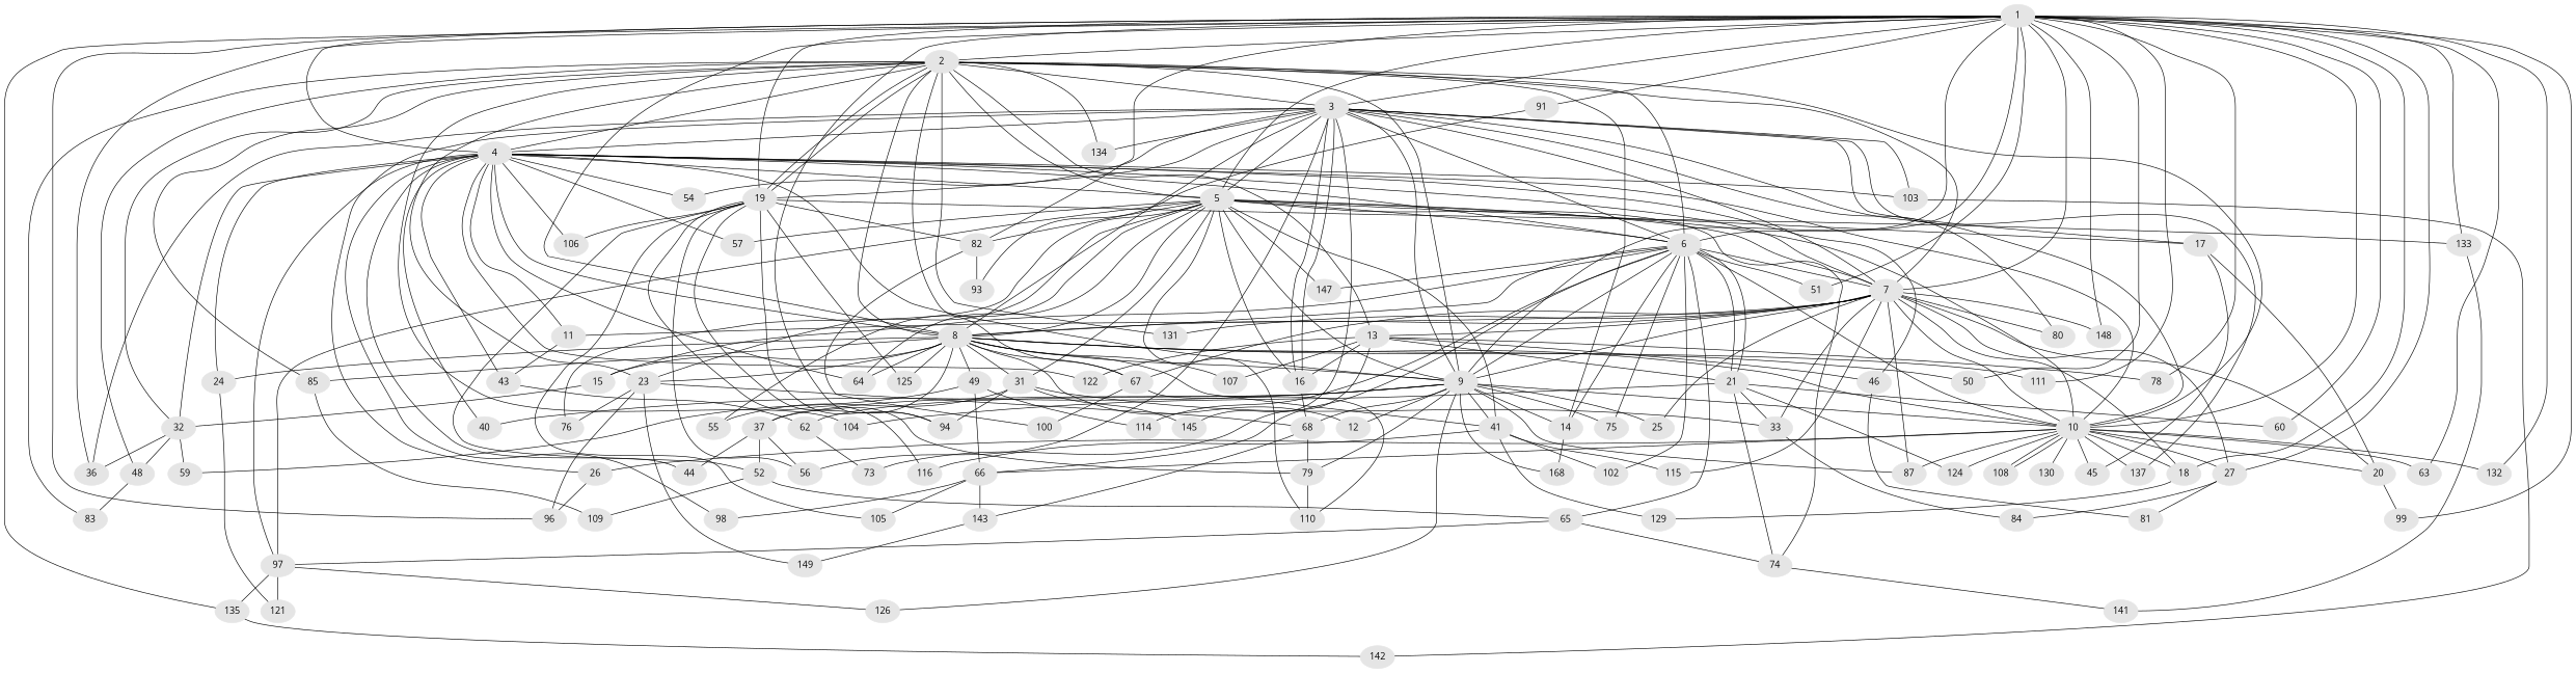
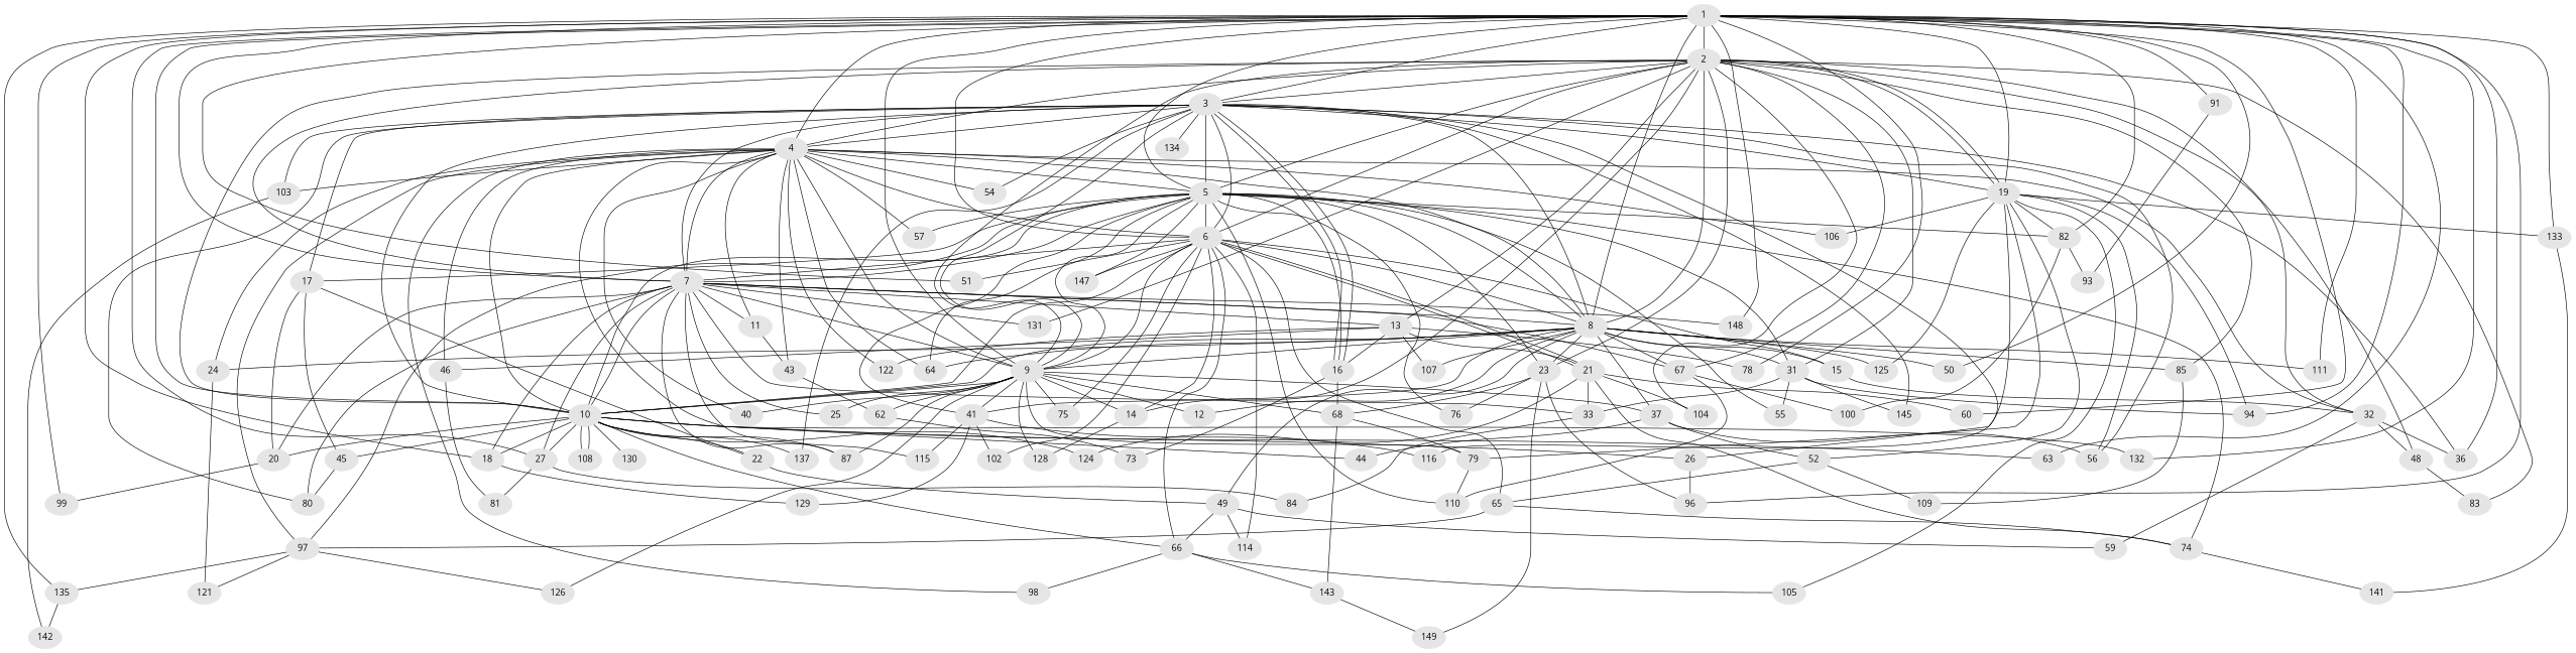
  graph {
    fontname="Open Sans"
    node [color=gray90 fontname="Open Sans" style=filled]
    edge [fontname="Open Sans"]
    1 [super="+120"]
    2 [super="+140"]
    3 [super="+119"]
    4 [super="+35"]
    5 [super="+34"]
    6 [super="+88"]
    7 [super="+30"]
    8 [super="+39"]
    9 [super="+117"]
    10 [super="+42"]
    18 [super="+77"]
    19 [super="+72"]
    27 [super="+71"]
    n14 [label=99]
    36
    50
    51
    60
    63
    78
    82 [super="+118"]
    91
    94
    96 [super="+136"]
    111
    132
    133 [super="+144"]
    135
    148
    13 [super="+89"]
    14 [super="+61"]
    23 [super="+38"]
    32 [super="+58"]
    48
    67 [super="+99"]
    83
    85
    104
    131
    134
    16 [super="+86"]
    17 [super="+112"]
    26
    54
    56 [super="+139"]
    80 [super="+90"]
    103
    137
    145
    11
    24
    40
    43
    44
    46
    57
    64 [super="+70"]
    97 [super="+127"]
    98
    106
    122
    31 [super="+101"]
    41 [super="+47"]
    55
    74 [super="+113"]
    76
    110
    147
    15
    21 [super="+69"]
    65
    66 [super="+95"]
    75
    102
    114
    20 [super="+28"]
    25
    33 [super="+53"]
    87 [super="+123"]
    115
    12
    37 [super="+146"]
    49
    107
    125
    62
    68 [super="+92"]
    79 [super="+138"]
    126
-   128 [label=168]
+   128
+   22
    45
    108
    124
    130
    129
    52
    105
    116
    81
    84
    100
    93
    141
    142
    73
    149
    59
    109
    121
    143
    1 -- 2 [weight=2]
    1 -- 3
    1 -- 4
    1 -- 5
    1 -- 6 [weight=2]
    1 -- 7
    1 -- 8 [weight=2]
    1 -- 9
    1 -- 10
    1 -- 18
    1 -- 19
    1 -- 27
    1 -- n14
    1 -- 36
    1 -- 50
    1 -- 51
    1 -- 60
    1 -- 63
    1 -- 78
    1 -- 82
    1 -- 91
    1 -- 94
    1 -- 96
    1 -- 111
    1 -- 132
    1 -- 133 [weight=2]
    1 -- 135
    1 -- 148
    2 -- 3
    2 -- 4
    2 -- 5
    2 -- 6
    2 -- 7
    2 -- 8
    2 -- 9
    2 -- 10
    2 -- 19
    2 -- 19
    2 -- 13
    2 -- 14
    2 -- 23
    2 -- 32
    2 -- 48
    2 -- 67
    2 -- 83
    2 -- 85
    2 -- 104
    2 -- 131
-   2 -- 134
+   2 -- 31
    3 -- 4
    3 -- 5 [weight=2]
    3 -- 6
    3 -- 7 [weight=2]
    3 -- 8
    3 -- 9
    3 -- 10
    3 -- 19
    3 -- 36
    3 -- 134
    3 -- 16
    3 -- 16
    3 -- 17 [weight=2]
    3 -- 26
    3 -- 54
    3 -- 56
    3 -- 80
    3 -- 103
    3 -- 137
    3 -- 145
    4 -- 5
    4 -- 6
    4 -- 7
    4 -- 8
    4 -- 9
    4 -- 10 [weight=2]
    4 -- 32
    4 -- 54
    4 -- 103
    4 -- 11
    4 -- 24
    4 -- 40
    4 -- 43
    4 -- 44
    4 -- 46
    4 -- 57
    4 -- 64
    4 -- 97
    4 -- 98
    4 -- 106
    4 -- 122
    5 -- 6
    5 -- 7
    5 -- 8
    5 -- 9
    5 -- 10
    5 -- 82
    5 -- 23
    5 -- 16
    5 -- 17
    5 -- 57
    5 -- 64
    5 -- 97
    5 -- 31
    5 -- 41
    5 -- 55
    5 -- 74
    5 -- 76
    5 -- 110
    5 -- 147
    6 -- 7
    6 -- 8
    6 -- 9
    6 -- 10
    6 -- 51
    6 -- 14
    6 -- 147
    6 -- 15
    6 -- 21
    6 -- 21
    6 -- 65
    6 -- 66
    6 -- 75
    6 -- 102
    6 -- 114
    7 -- 8
    7 -- 9
    7 -- 10 [weight=2]
    7 -- 18
    7 -- 27
    7 -- 148
    7 -- 13
    7 -- 67
    7 -- 131
    7 -- 80
    7 -- 11
    7 -- 20
    7 -- 25
    7 -- 33
    7 -- 87
    7 -- 115
    8 -- 9
    8 -- 10
    8 -- 50
    8 -- 111
    8 -- 23
    8 -- 67
    8 -- 85
    8 -- 24
    8 -- 64
    8 -- 31
    8 -- 41
    8 -- 15
    8 -- 12
    8 -- 37 [weight=2]
    8 -- 49
    8 -- 107
    8 -- 125
    9 -- 10
    9 -- 14
    9 -- 40
    9 -- 41
    9 -- 75
    9 -- 25
    9 -- 87
    9 -- 12
    9 -- 37
    9 -- 62
    9 -- 68
    9 -- 79
    9 -- 126
    9 -- 128
    10 -- 18
    10 -- 27
    10 -- 63
    10 -- 132
    10 -- 26
    10 -- 137
    10 -- 66
    10 -- 20
    10 -- 87
+   10 -- 22
    10 -- 45
    10 -- 108
    10 -- 108
    10 -- 124
    10 -- 130
    18 -- 129
    19 -- 82
    19 -- 94
    19 -- 133
    19 -- 56
    19 -- 106
    19 -- 125
    19 -- 79
    19 -- 52
    19 -- 105
    19 -- 116
    27 -- 81
    27 -- 84
    82 -- 100
    82 -- 93
    91 -- 93
    133 -- 141
    135 -- 142
    13 -- 78
    13 -- 16
    13 -- 46
    13 -- 122
    13 -- 21
    13 -- 107
-   13 -- 73
+   16 -- 73
    14 -- 128
    23 -- 96
    23 -- 76
    23 -- 68
    23 -- 149
    32 -- 36
    32 -- 48
    32 -- 59
    48 -- 83
    67 -- 110
    67 -- 100
    85 -- 109
    16 -- 68
    17 -- 20
+   17 -- 22
    17 -- 45
    26 -- 96
    103 -- 142
    11 -- 43
    24 -- 121
    43 -- 62
    46 -- 81
    97 -- 135
    97 -- 126
    97 -- 121
    31 -- 94
    31 -- 145
    31 -- 55
    31 -- 33
    41 -- 102
    41 -- 115
    41 -- 129
    41 -- 116
    74 -- 141
    15 -- 32
    21 -- 60
    21 -- 104
    21 -- 74
    21 -- 33
    21 -- 124
    65 -- 97
    65 -- 74
    66 -- 98
    66 -- 105
    66 -- 143
    20 -- n14
    33 -- 84
    37 -- 56
    37 -- 44
    37 -- 52
    49 -- 66
    49 -- 114
    49 -- 59
    62 -- 73
    68 -- 79
    68 -- 143
    79 -- 110
+   22 -- 49
+   45 -- 80
    52 -- 65
    52 -- 109
    143 -- 149
  }
